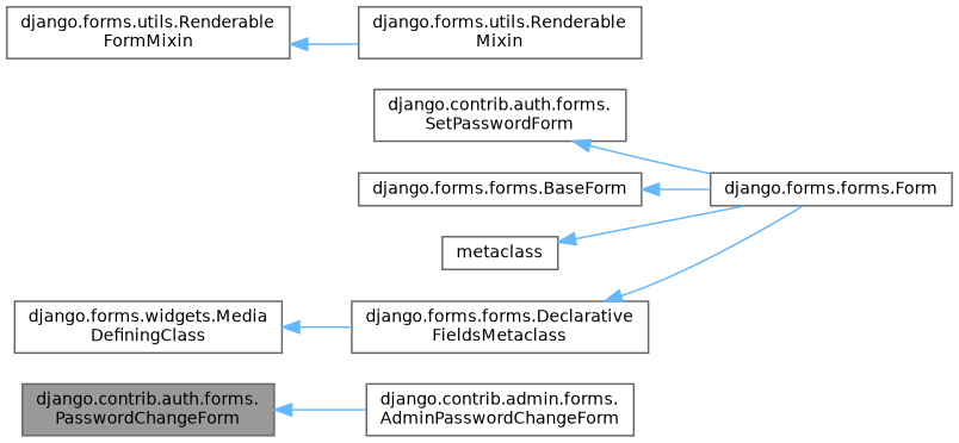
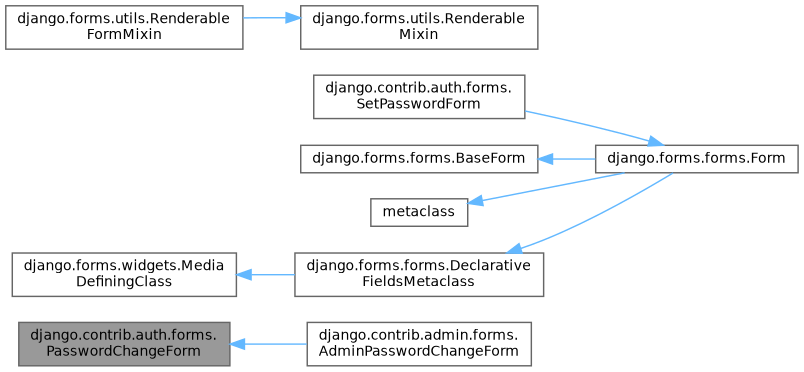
  digraph {
    rankdir=LR
    node [color=gray40 fillcolor=white fontname=Helvetica fontsize=10 shape=box style=filled]
    edge [color=steelblue1 dir=back fontname=Helvetica fontsize=10 labelfontname=Helvetica labelfontsize=10 style=solid]
    n1 [fillcolor=grey60 fontcolor=black height=0.2 label="django.contrib.auth.forms.\lPasswordChangeForm" width=0.4]
    n2 [height=0.2 label="django.contrib.admin.forms.\lAdminPasswordChangeForm" width=0.4]
    n3 [height=0.2 label="django.contrib.auth.forms.\lSetPasswordForm" width=0.4]
    n4 [height=0.2 label="django.forms.forms.Form" width=0.4]
    n5 [height=0.2 label="django.forms.forms.BaseForm" width=0.4]
    n6 [height=0.2 label="django.forms.utils.Renderable\lFormMixin" width=0.4]
    n7 [height=0.2 label="django.forms.utils.Renderable\lMixin" width=0.4]
    n8 [height=0.2 label=metaclass width=0.4]
    n9 [height=0.2 label="django.forms.forms.Declarative\lFieldsMetaclass" width=0.4]
    n10 [height=0.2 label="django.forms.widgets.Media\lDefiningClass" width=0.4]
    n1 -> n2
-   n3 -> n4
+   n4 -> n3
    n5 -> n4
-   n6 -> n7
+   n7 -> n6
    n8 -> n4
    n9 -> n4
    n10 -> n9
  }
